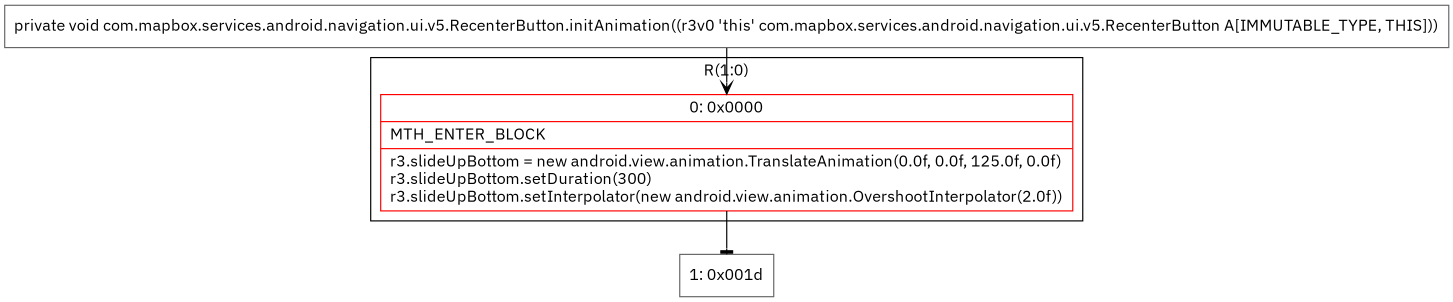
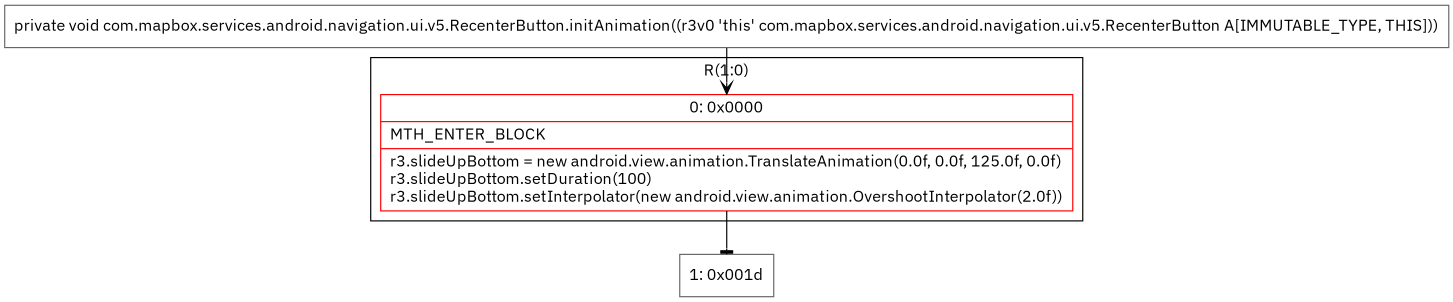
  digraph {
    fontname="IBM Plex Sans"
    node [color=gray40 shape=record fontname="IBM Plex Sans"]
    edge [fontname="IBM Plex Sans"]
-   n1 [color=red label="{0\:\ 0x0000|MTH_ENTER_BLOCK\l|r3.slideUpBottom = new android.view.animation.TranslateAnimation(0.0f, 0.0f, 125.0f, 0.0f)\lr3.slideUpBottom.setDuration(300)\lr3.slideUpBottom.setInterpolator(new android.view.animation.OvershootInterpolator(2.0f))\l}"]
+   n1 [color=red label="{0\:\ 0x0000|MTH_ENTER_BLOCK\l|r3.slideUpBottom = new android.view.animation.TranslateAnimation(0.0f, 0.0f, 125.0f, 0.0f)\lr3.slideUpBottom.setDuration(100)\lr3.slideUpBottom.setInterpolator(new android.view.animation.OvershootInterpolator(2.0f))\l}"]
    n2 [label="{1\:\ 0x001d}"]
    n3 [label="{private void com.mapbox.services.android.navigation.ui.v5.RecenterButton.initAnimation((r3v0 'this' com.mapbox.services.android.navigation.ui.v5.RecenterButton A[IMMUTABLE_TYPE, THIS])) }"]
    subgraph cluster_1 {
      label="R(1:0)"
      n1
    }
    n1 -> n2 [arrowhead=tee]
    n3 -> n1 [arrowhead=vee]
  }
